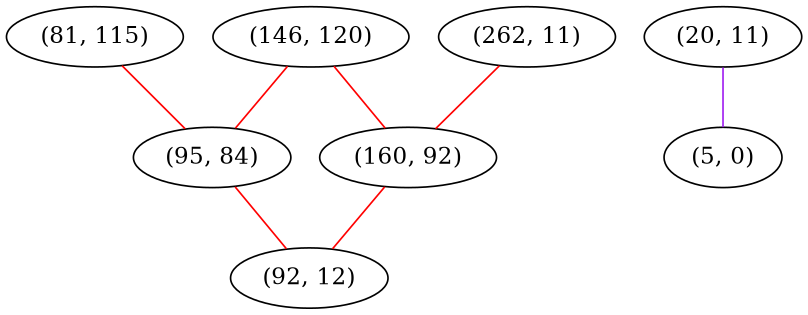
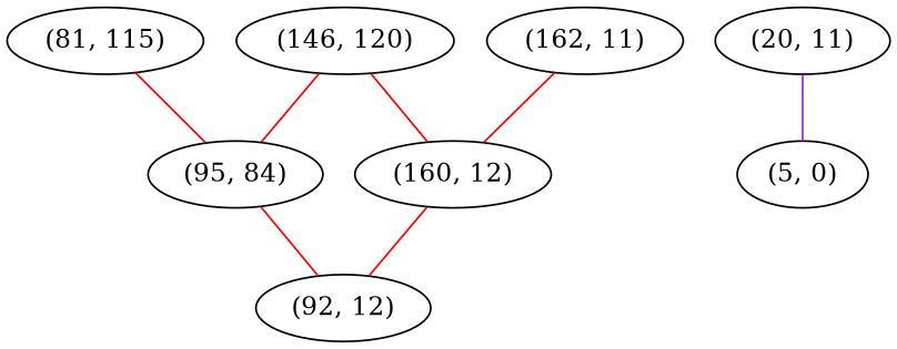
  graph {
    edge [color=red weight=1]
    n1 [label="(95, 84)"]
    "(81, 115)"
    "(92, 12)"
    n4 [label="(20, 11)"]
    n5 [label="(5, 0)"]
    "(146, 120)"
-   "(160, 12)" [label="(160, 92)"]
-   "(162, 11)" [label="(262, 11)"]
+   "(160, 12)"
+   "(162, 11)"
    n1 -- "(92, 12)"
    "(81, 115)" -- n1
    n4 -- n5 [color=purple weight=4]
    "(146, 120)" -- n1
    "(146, 120)" -- "(160, 12)"
    "(160, 12)" -- "(92, 12)"
    "(162, 11)" -- "(160, 12)"
  }
